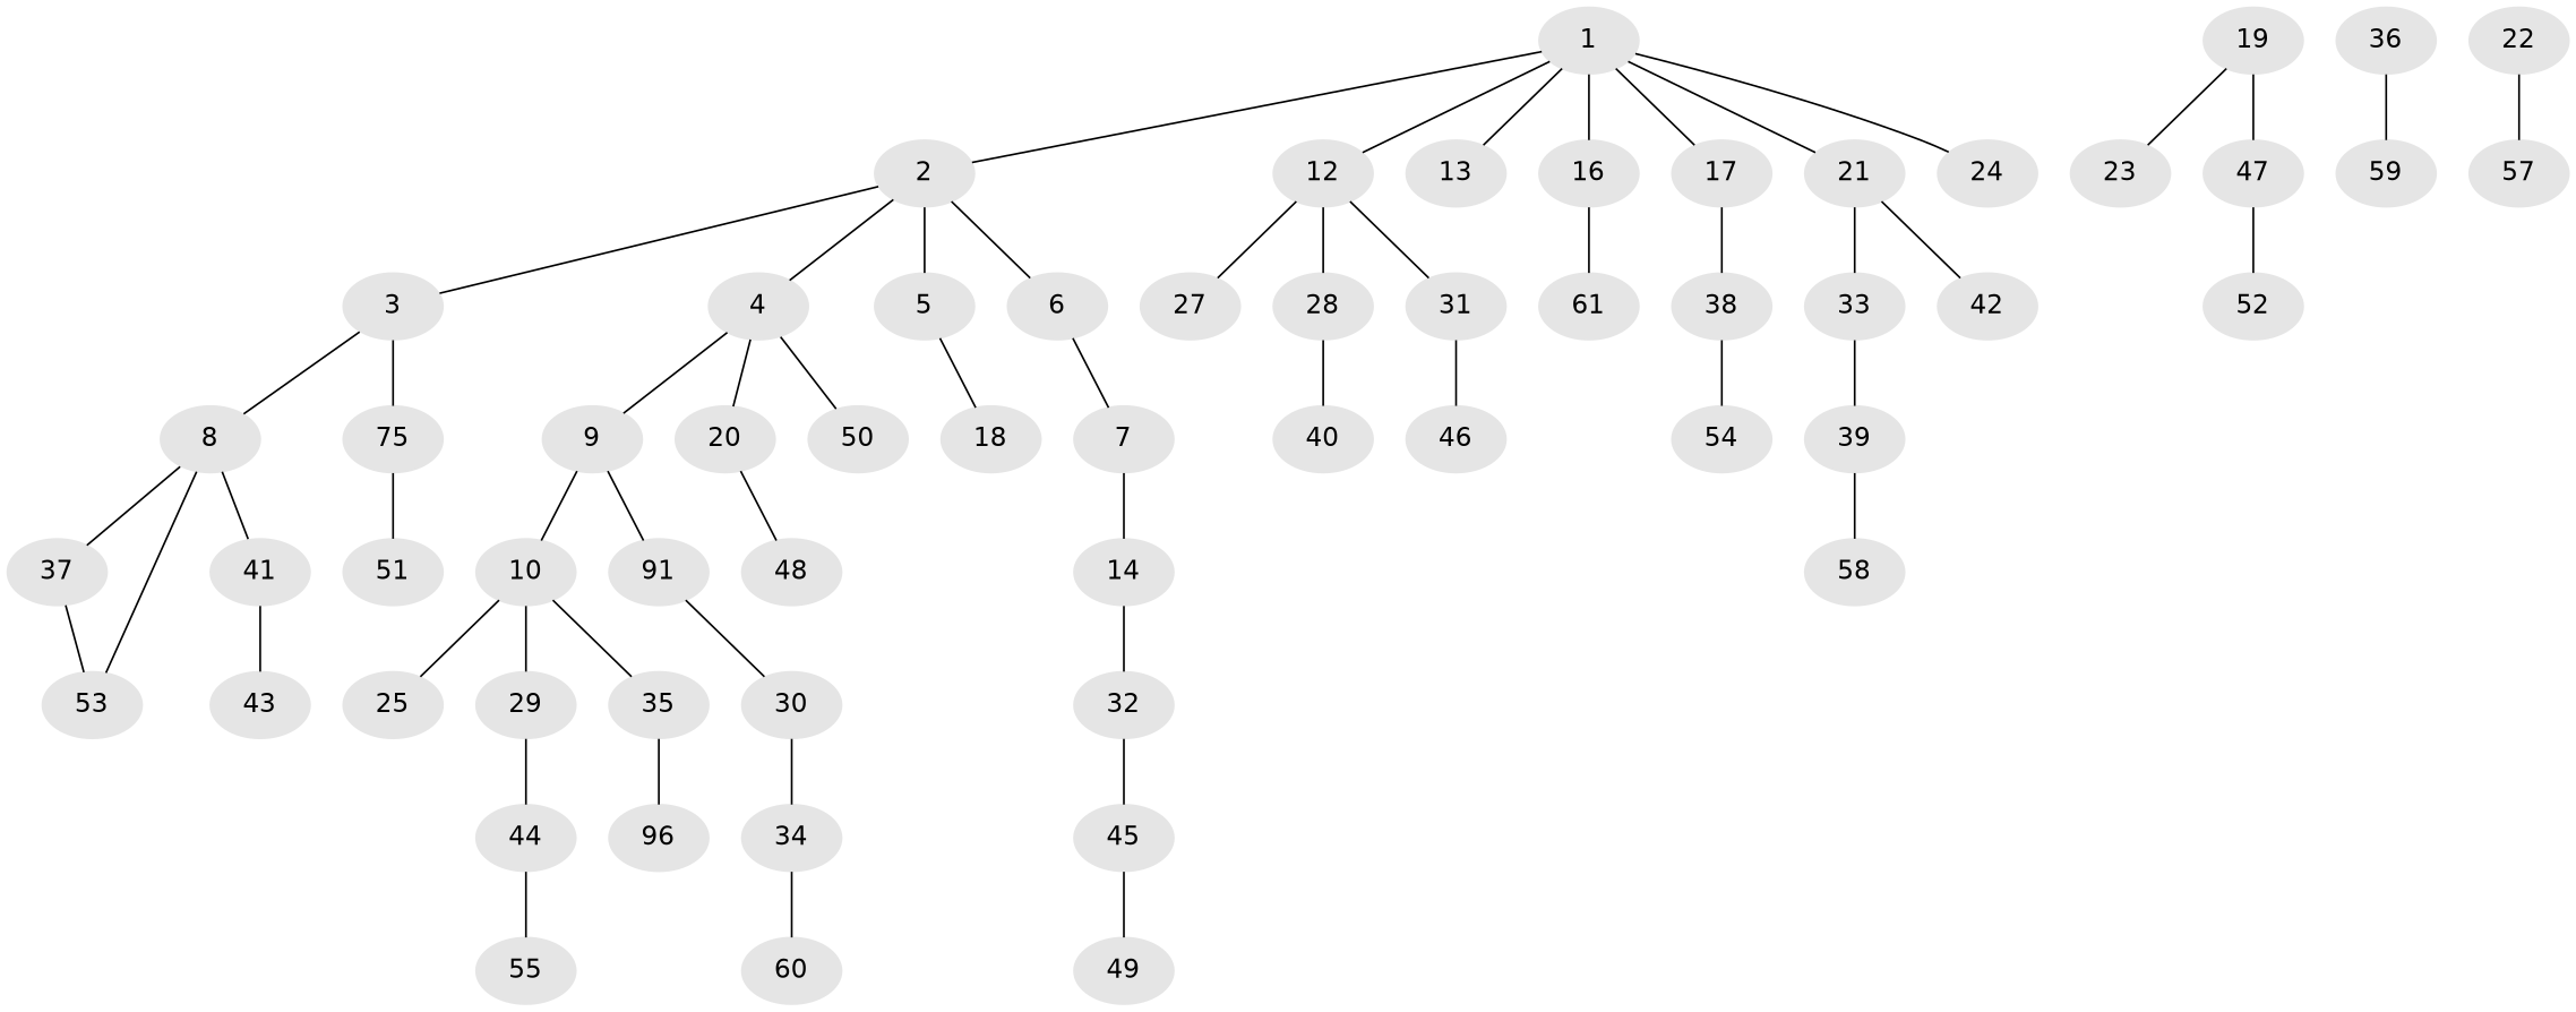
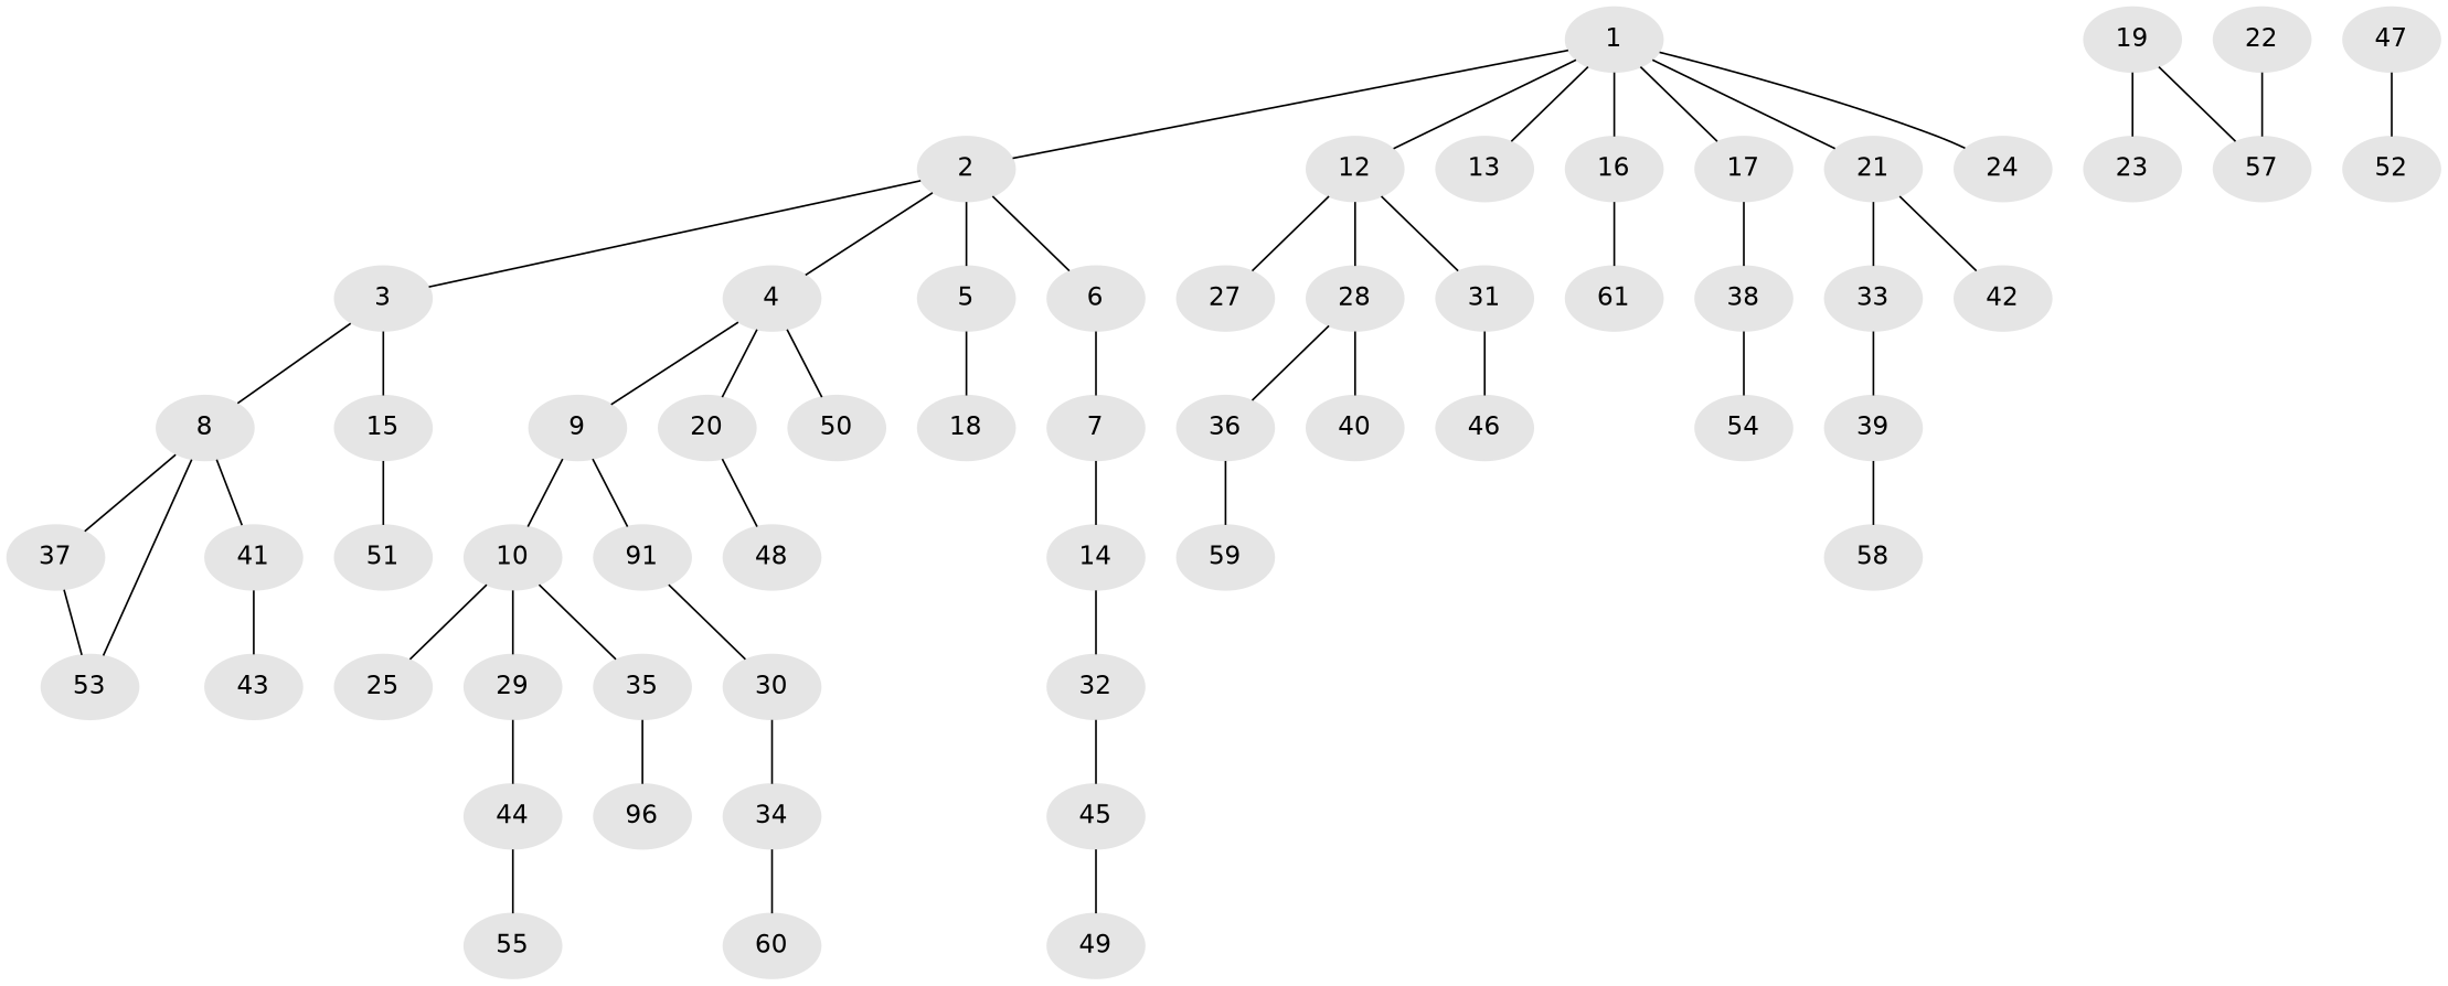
  graph {
    fontname="DejaVu Sans"
    node [color=gray90 fontname="DejaVu Sans" style=filled]
    edge [fontname="DejaVu Sans" weight=1.0]
    1
    2
    12
    13
    16
    17
    21
    24
    3
    4
    5
    6
    27
    28
    31
    61
    38
    33
    42
    8
-   15 [label=75]
+   15
    9
    20
    50
    18
    7
    37
    41
    53
    51
    10
    n32 [label=91]
    48
    14
    32
    19
    23
    47
    43
    25
    29
    35
    30
    44
    n45 [label=96]
    34
    36
    40
    46
    22
    57
    45
    54
    52
    39
    59
    55
    60
    49
    58
    1 -- 2
    1 -- 12
    1 -- 13
    1 -- 16
    1 -- 17
    1 -- 21
    1 -- 24
    2 -- 3
    2 -- 4
    2 -- 5
    2 -- 6
    12 -- 27
    12 -- 28
    12 -- 31
    16 -- 61
    17 -- 38
    21 -- 33
    21 -- 42 [weight=2.0]
    3 -- 8
    3 -- 15
    4 -- 9
    4 -- 20
    4 -- 50
    5 -- 18
    6 -- 7
+   28 -- 36
    28 -- 40 [weight=2.0]
    31 -- 46
    38 -- 54
    33 -- 39
    8 -- 37
    8 -- 41
    8 -- 53
    15 -- 51
    9 -- 10
    9 -- n32
    20 -- 48
    7 -- 14 [weight=3.0]
    37 -- 53
    41 -- 43
    10 -- 25
    10 -- 29
    10 -- 35
    n32 -- 30
    14 -- 32
    32 -- 45
    19 -- 23
-   19 -- 47 [weight=2.0]
+   19 -- 57 [weight=2.0]
    47 -- 52
    29 -- 44
    35 -- n45 [weight=2.0]
    30 -- 34
    44 -- 55
    34 -- 60
    36 -- 59
    22 -- 57
    45 -- 49
    39 -- 58 [weight=2.0]
  }
